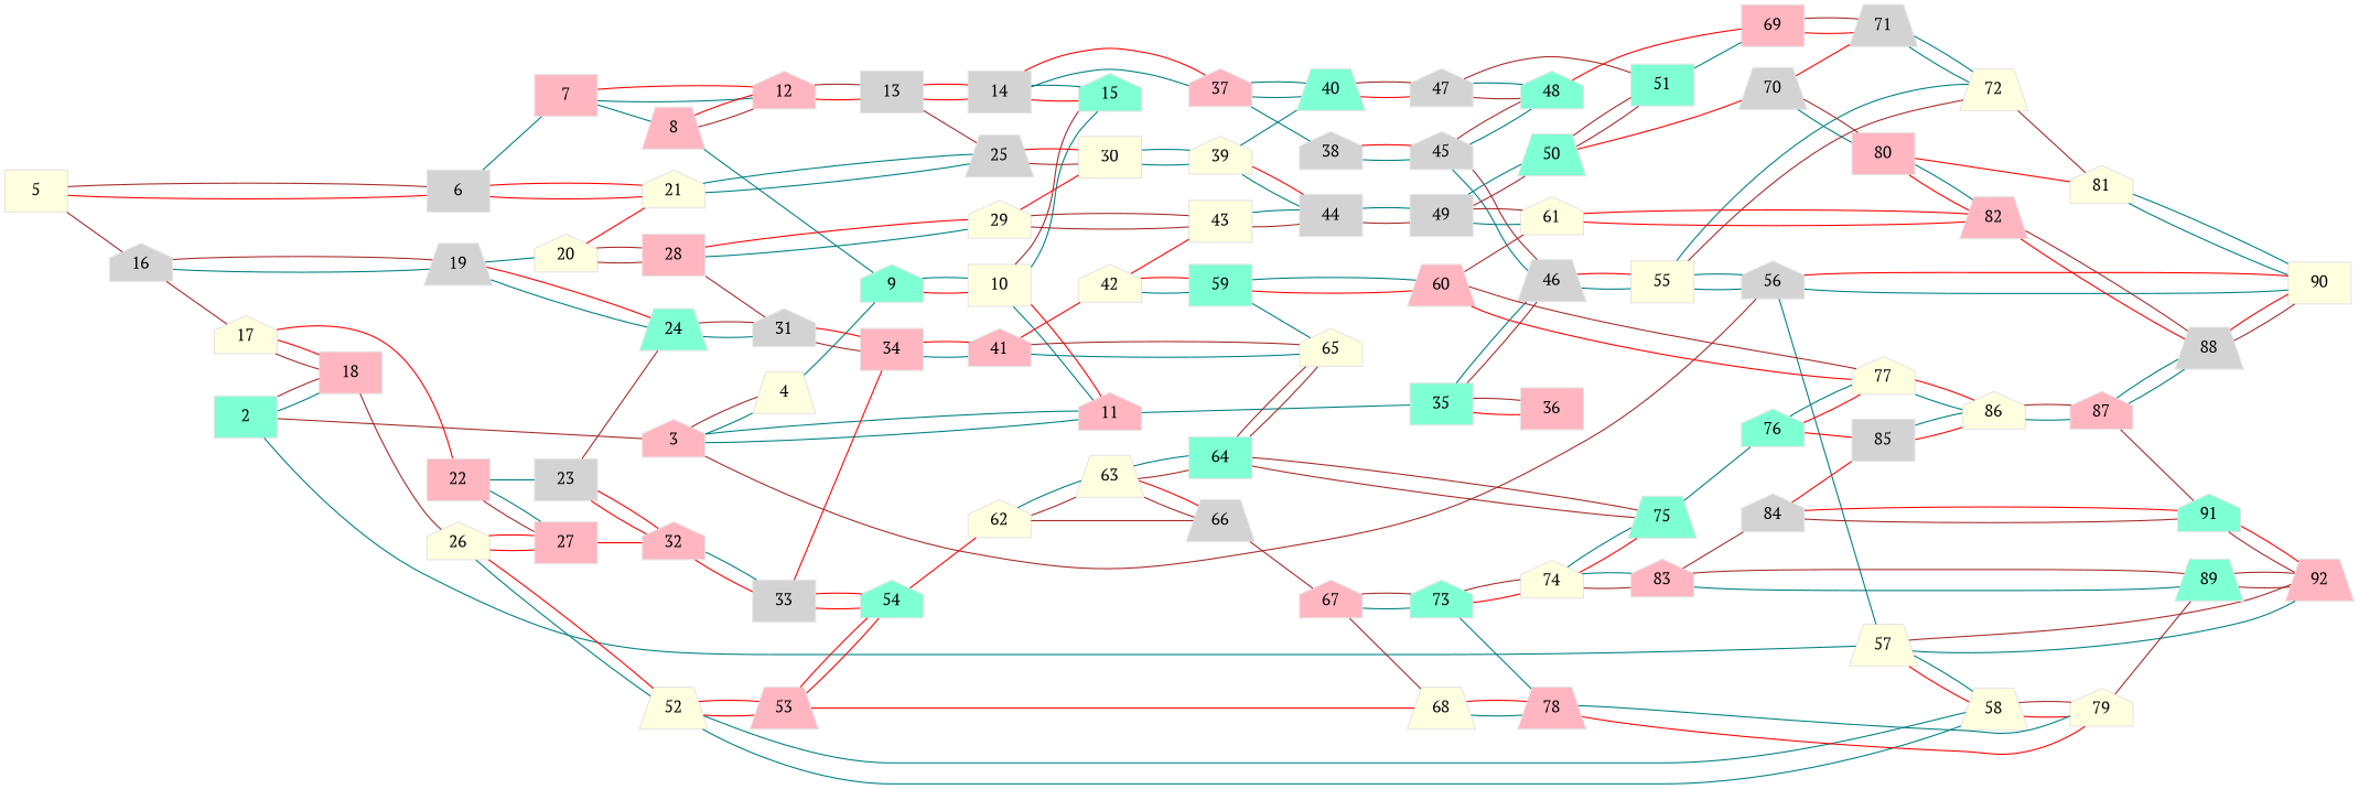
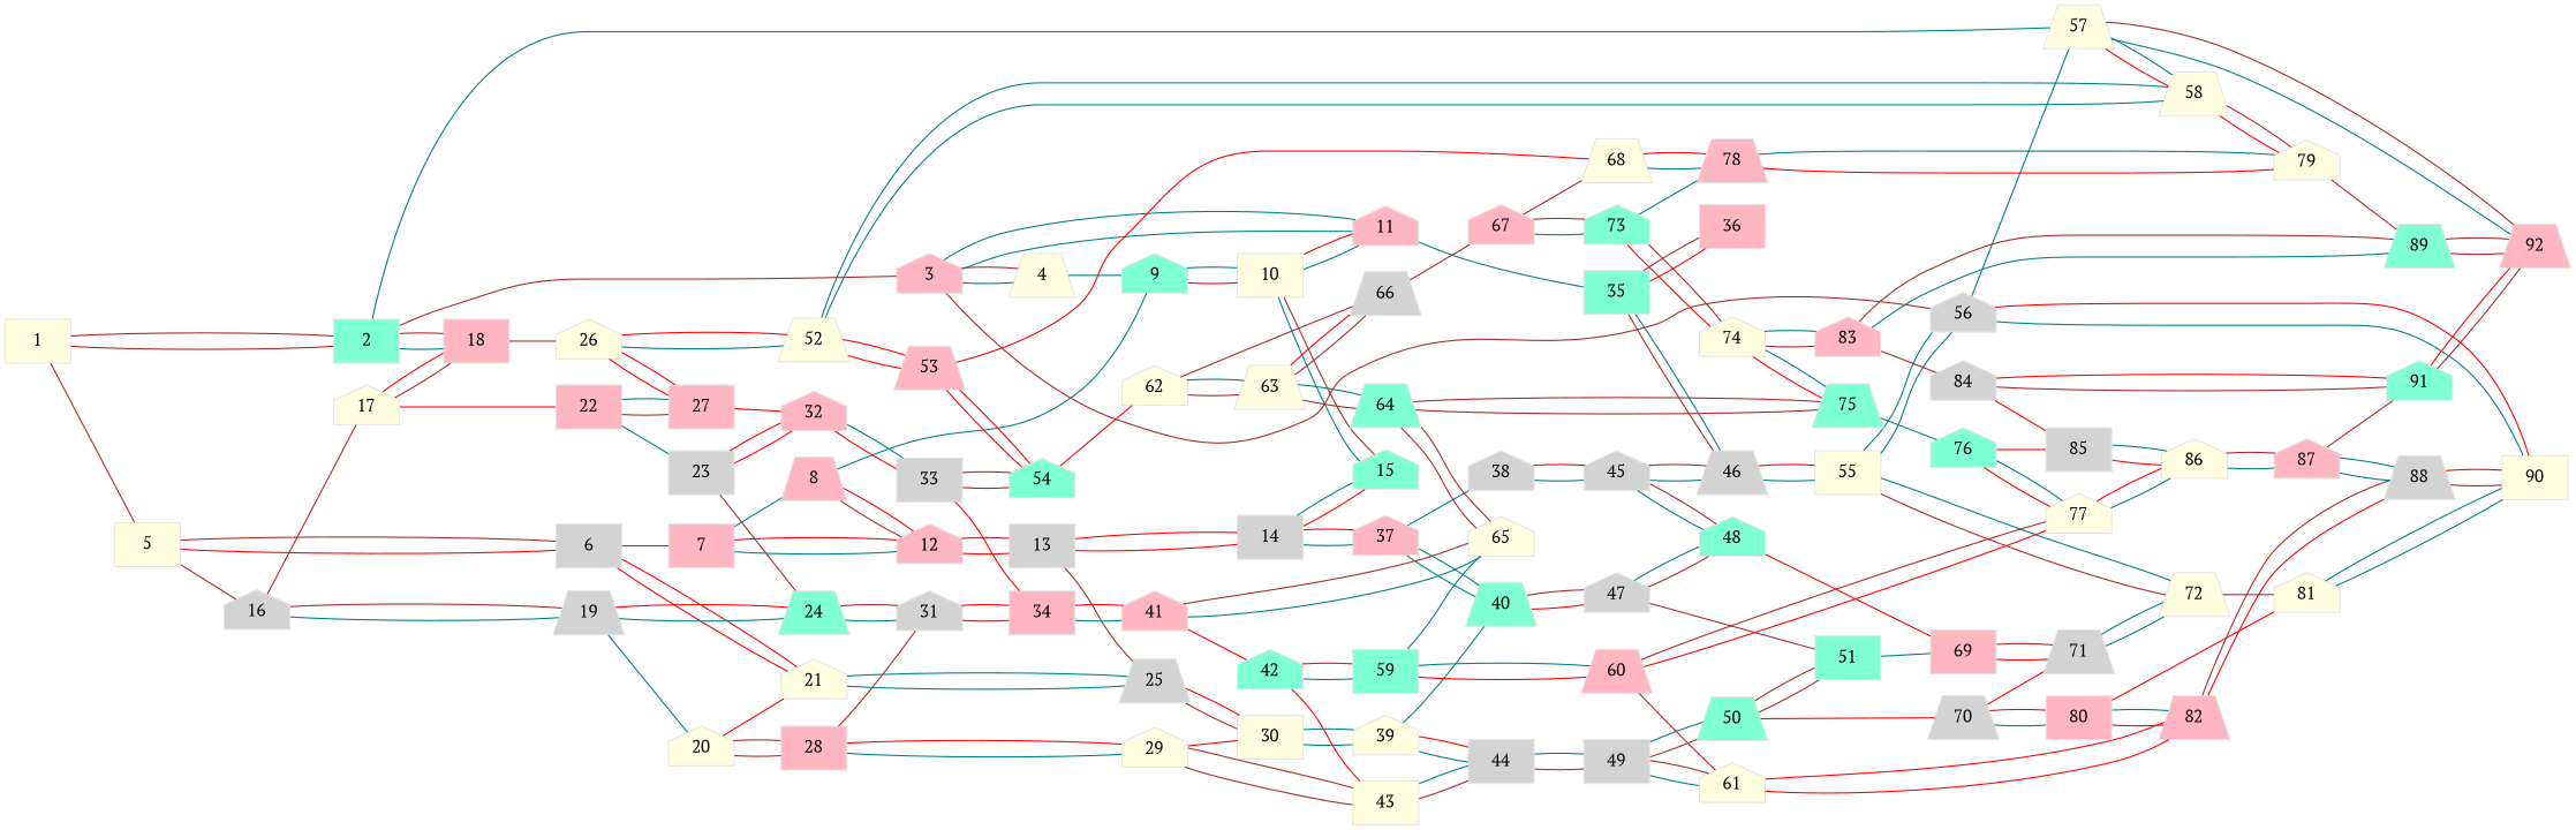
  graph {
    fontname="PT Serif"
    rankdir=LR
    node [color=gray90 fillcolor=lightyellow fontname="PT Serif" shape=house style=filled]
    edge [color=teal fontname="PT Serif"]
+   1 [shape=box]
    2 [fillcolor=aquamarine shape=box]
    5 [shape=box]
    3 [fillcolor=lightpink]
    18 [fillcolor=lightpink shape=box]
    57 [shape=trapezium]
    6 [fillcolor=lightgrey shape=box]
    16 [fillcolor=lightgrey]
    4 [shape=trapezium]
    11 [fillcolor=lightpink]
    56 [fillcolor=lightgrey]
    26
    58 [shape=trapezium]
    92 [fillcolor=lightpink shape=trapezium]
    9 [fillcolor=aquamarine]
    35 [fillcolor=aquamarine shape=box]
    90 [shape=box]
    10 [shape=box]
    7 [fillcolor=lightpink shape=box]
    21
    17
    19 [fillcolor=lightgrey shape=trapezium]
    8 [fillcolor=lightpink shape=trapezium]
    12 [fillcolor=lightpink]
    25 [fillcolor=lightgrey shape=trapezium]
    13 [fillcolor=lightgrey shape=box]
    15 [fillcolor=aquamarine]
    36 [fillcolor=lightpink shape=box]
    46 [fillcolor=lightgrey shape=trapezium]
    14 [fillcolor=lightgrey shape=box]
    37 [fillcolor=lightpink]
    30 [shape=box]
    38 [fillcolor=lightgrey]
    40 [fillcolor=aquamarine shape=trapezium]
    22 [fillcolor=lightpink shape=box]
    20
    24 [fillcolor=aquamarine shape=trapezium]
    23 [fillcolor=lightgrey shape=box]
    27 [fillcolor=lightpink shape=box]
    52 [shape=trapezium]
    28 [fillcolor=lightpink shape=box]
    31 [fillcolor=lightgrey]
    29
    32 [fillcolor=lightpink]
    33 [fillcolor=lightgrey shape=box]
    34 [fillcolor=lightpink shape=box]
    39
    53 [fillcolor=lightpink shape=trapezium]
    43 [shape=box]
    44 [fillcolor=lightgrey shape=box]
    41 [fillcolor=lightpink]
    54 [fillcolor=aquamarine]
    62
-   42
+   42 [fillcolor=aquamarine]
    65
    55 [shape=box]
    45 [fillcolor=lightgrey]
    47 [fillcolor=lightgrey]
    48 [fillcolor=aquamarine]
    49 [fillcolor=lightgrey shape=box]
    51 [fillcolor=aquamarine shape=box]
    59 [fillcolor=aquamarine shape=box]
    60 [fillcolor=lightpink shape=trapezium]
    50 [fillcolor=aquamarine shape=trapezium]
    61
    69 [fillcolor=lightpink shape=box]
    72 [shape=trapezium]
    71 [fillcolor=lightgrey shape=trapezium]
    70 [fillcolor=lightgrey shape=trapezium]
    82 [fillcolor=lightpink shape=trapezium]
    80 [fillcolor=lightpink shape=box]
    68 [shape=trapezium]
    79
    78 [fillcolor=lightpink shape=trapezium]
    63 [shape=trapezium]
    66 [fillcolor=lightgrey shape=trapezium]
    81
    89 [fillcolor=aquamarine shape=trapezium]
    77
    86
    88 [fillcolor=lightgrey shape=trapezium]
-   64 [fillcolor=aquamarine shape=box]
+   64 [fillcolor=aquamarine shape=trapezium]
    67 [fillcolor=lightpink]
    75 [fillcolor=aquamarine shape=trapezium]
    76 [fillcolor=aquamarine]
    73 [fillcolor=aquamarine]
    74
    83 [fillcolor=lightpink]
    84 [fillcolor=lightgrey]
    85 [fillcolor=lightgrey shape=box]
    87 [fillcolor=lightpink]
    91 [fillcolor=aquamarine]
+   1 -- 2 [color=brown]
+   1 -- 2 [color=brown]
+   1 -- 5 [color=brown]
    2 -- 3 [color=brown]
    2 -- 18
    2 -- 18 [color=brown]
    2 -- 57
    5 -- 6 [color=red]
    5 -- 6 [color=brown]
    5 -- 16 [color=brown]
    3 -- 4
    3 -- 4 [color=brown]
    3 -- 11
    3 -- 11
    3 -- 56 [color=brown]
    18 -- 26 [color=brown]
    57 -- 58 [color=red]
    57 -- 58
    57 -- 92
    57 -- 92 [color=brown]
    6 -- 7
    6 -- 21 [color=red]
    6 -- 21 [color=red]
    16 -- 17 [color=brown]
    16 -- 19
    16 -- 19 [color=brown]
    4 -- 9
    11 -- 35
    56 -- 57
    56 -- 90
    56 -- 90 [color=red]
    26 -- 27 [color=red]
    26 -- 27 [color=red]
    26 -- 52
    26 -- 52 [color=red]
    58 -- 79 [color=red]
    58 -- 79 [color=brown]
    9 -- 10 [color=red]
    9 -- 10
    35 -- 36 [color=red]
    35 -- 36 [color=brown]
    35 -- 46 [color=brown]
    35 -- 46
    10 -- 11
    10 -- 11 [color=red]
    10 -- 15
    10 -- 15 [color=brown]
    7 -- 8
    7 -- 12
    7 -- 12 [color=red]
    21 -- 25
    21 -- 25
    17 -- 18 [color=brown]
    17 -- 18 [color=red]
    17 -- 22 [color=red]
    19 -- 20
    19 -- 24
    19 -- 24 [color=red]
    8 -- 9
    8 -- 12 [color=brown]
    8 -- 12 [color=red]
    12 -- 13 [color=red]
    12 -- 13 [color=brown]
    25 -- 30 [color=brown]
    25 -- 30 [color=red]
    13 -- 25 [color=brown]
    13 -- 14 [color=red]
    13 -- 14 [color=red]
    46 -- 55
    46 -- 55 [color=red]
    14 -- 15 [color=red]
    14 -- 15
    14 -- 37
    14 -- 37 [color=red]
    37 -- 38
    37 -- 40
    37 -- 40
    30 -- 39
    30 -- 39
    38 -- 45
    38 -- 45 [color=red]
    40 -- 47 [color=red]
    40 -- 47 [color=brown]
    22 -- 23
    22 -- 27 [color=brown]
    22 -- 27
    20 -- 21 [color=red]
    20 -- 28 [color=brown]
    20 -- 28 [color=brown]
    24 -- 31
    24 -- 31 [color=brown]
    23 -- 24 [color=brown]
    23 -- 32 [color=red]
    23 -- 32 [color=red]
    27 -- 32 [color=red]
    52 -- 58
    52 -- 58
    52 -- 53 [color=red]
    52 -- 53 [color=red]
    28 -- 31 [color=brown]
    28 -- 29
    28 -- 29 [color=red]
    31 -- 34 [color=brown]
    31 -- 34 [color=red]
    29 -- 30 [color=red]
    29 -- 43 [color=brown]
    29 -- 43 [color=brown]
    32 -- 33 [color=red]
    32 -- 33
    33 -- 34 [color=red]
    33 -- 54 [color=red]
    33 -- 54 [color=red]
    34 -- 41
    34 -- 41 [color=red]
    39 -- 40
    39 -- 44
    39 -- 44 [color=red]
    53 -- 54 [color=red]
    53 -- 54 [color=red]
    53 -- 68 [color=red]
    43 -- 44 [color=brown]
    43 -- 44
    44 -- 49 [color=brown]
    44 -- 49
    41 -- 42 [color=red]
    41 -- 65
    41 -- 65 [color=brown]
    54 -- 62 [color=red]
    62 -- 63 [color=brown]
    62 -- 63
    62 -- 66 [color=brown]
    42 -- 43 [color=red]
    42 -- 59
    42 -- 59 [color=red]
    55 -- 56
    55 -- 56
    55 -- 72 [color=brown]
    55 -- 72
    45 -- 46
    45 -- 46 [color=brown]
    45 -- 48
    45 -- 48 [color=brown]
    47 -- 48 [color=brown]
    47 -- 48
    47 -- 51 [color=brown]
    48 -- 69 [color=red]
    49 -- 50 [color=brown]
    49 -- 50
    49 -- 61
    49 -- 61 [color=brown]
    51 -- 69
    59 -- 65
    59 -- 60 [color=red]
    59 -- 60
    60 -- 61 [color=brown]
    60 -- 77 [color=red]
    60 -- 77 [color=brown]
    50 -- 51 [color=brown]
    50 -- 51 [color=brown]
    50 -- 70 [color=red]
    61 -- 82 [color=red]
    61 -- 82 [color=red]
    69 -- 71 [color=red]
    69 -- 71 [color=brown]
    72 -- 81 [color=brown]
    71 -- 72
    71 -- 72
    70 -- 71 [color=red]
    70 -- 80
    70 -- 80 [color=brown]
    82 -- 88 [color=red]
    82 -- 88 [color=brown]
    80 -- 82 [color=red]
    80 -- 82
    80 -- 81 [color=red]
    68 -- 78
    68 -- 78 [color=red]
    79 -- 89 [color=brown]
    78 -- 79 [color=red]
    78 -- 79
    63 -- 66 [color=brown]
    63 -- 66 [color=red]
    63 -- 64 [color=brown]
    63 -- 64
    66 -- 67 [color=brown]
    81 -- 90
    81 -- 90
    89 -- 92 [color=brown]
    89 -- 92 [color=brown]
    77 -- 86
    77 -- 86 [color=red]
    86 -- 87
    86 -- 87 [color=brown]
    88 -- 90 [color=brown]
    88 -- 90 [color=red]
    64 -- 65 [color=brown]
    64 -- 65 [color=brown]
    64 -- 75 [color=brown]
    64 -- 75 [color=brown]
    67 -- 68 [color=brown]
    67 -- 73
    67 -- 73 [color=brown]
    75 -- 76
    76 -- 77 [color=red]
    76 -- 77
    76 -- 85 [color=red]
    73 -- 78
    73 -- 74 [color=red]
    73 -- 74 [color=brown]
    74 -- 75 [color=red]
    74 -- 75
    74 -- 83 [color=brown]
    74 -- 83
    83 -- 89
    83 -- 89 [color=brown]
    83 -- 84 [color=brown]
    84 -- 85 [color=red]
    84 -- 91 [color=brown]
    84 -- 91 [color=red]
    85 -- 86 [color=red]
    85 -- 86
    87 -- 88
    87 -- 88
    87 -- 91 [color=brown]
    91 -- 92 [color=brown]
    91 -- 92 [color=red]
  }
